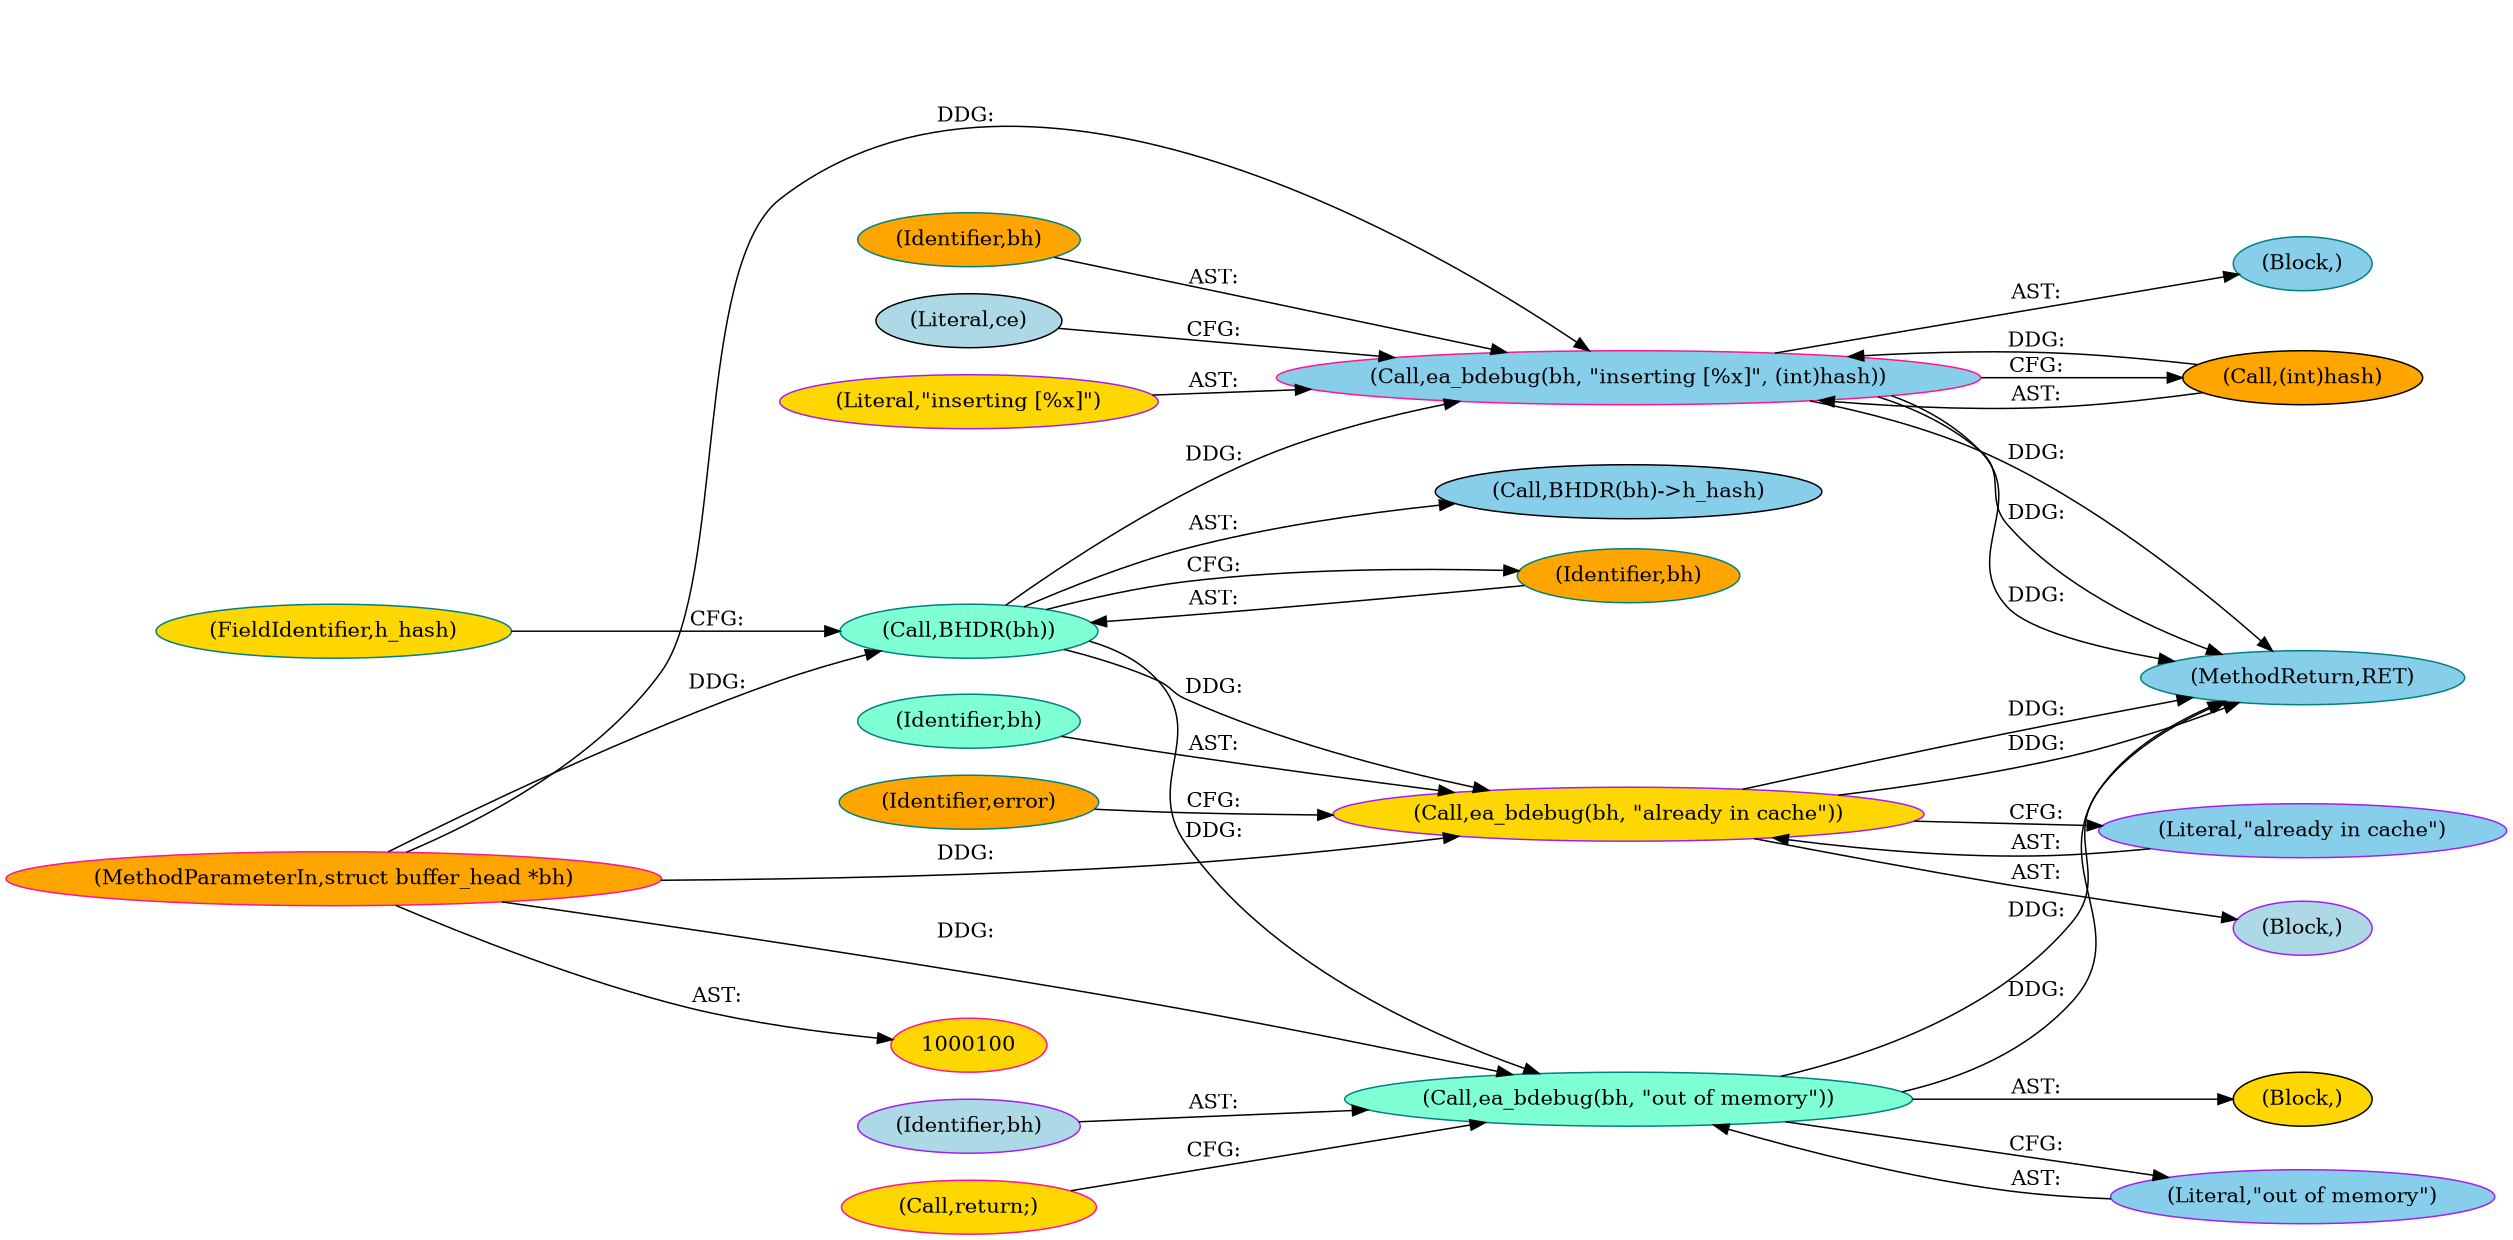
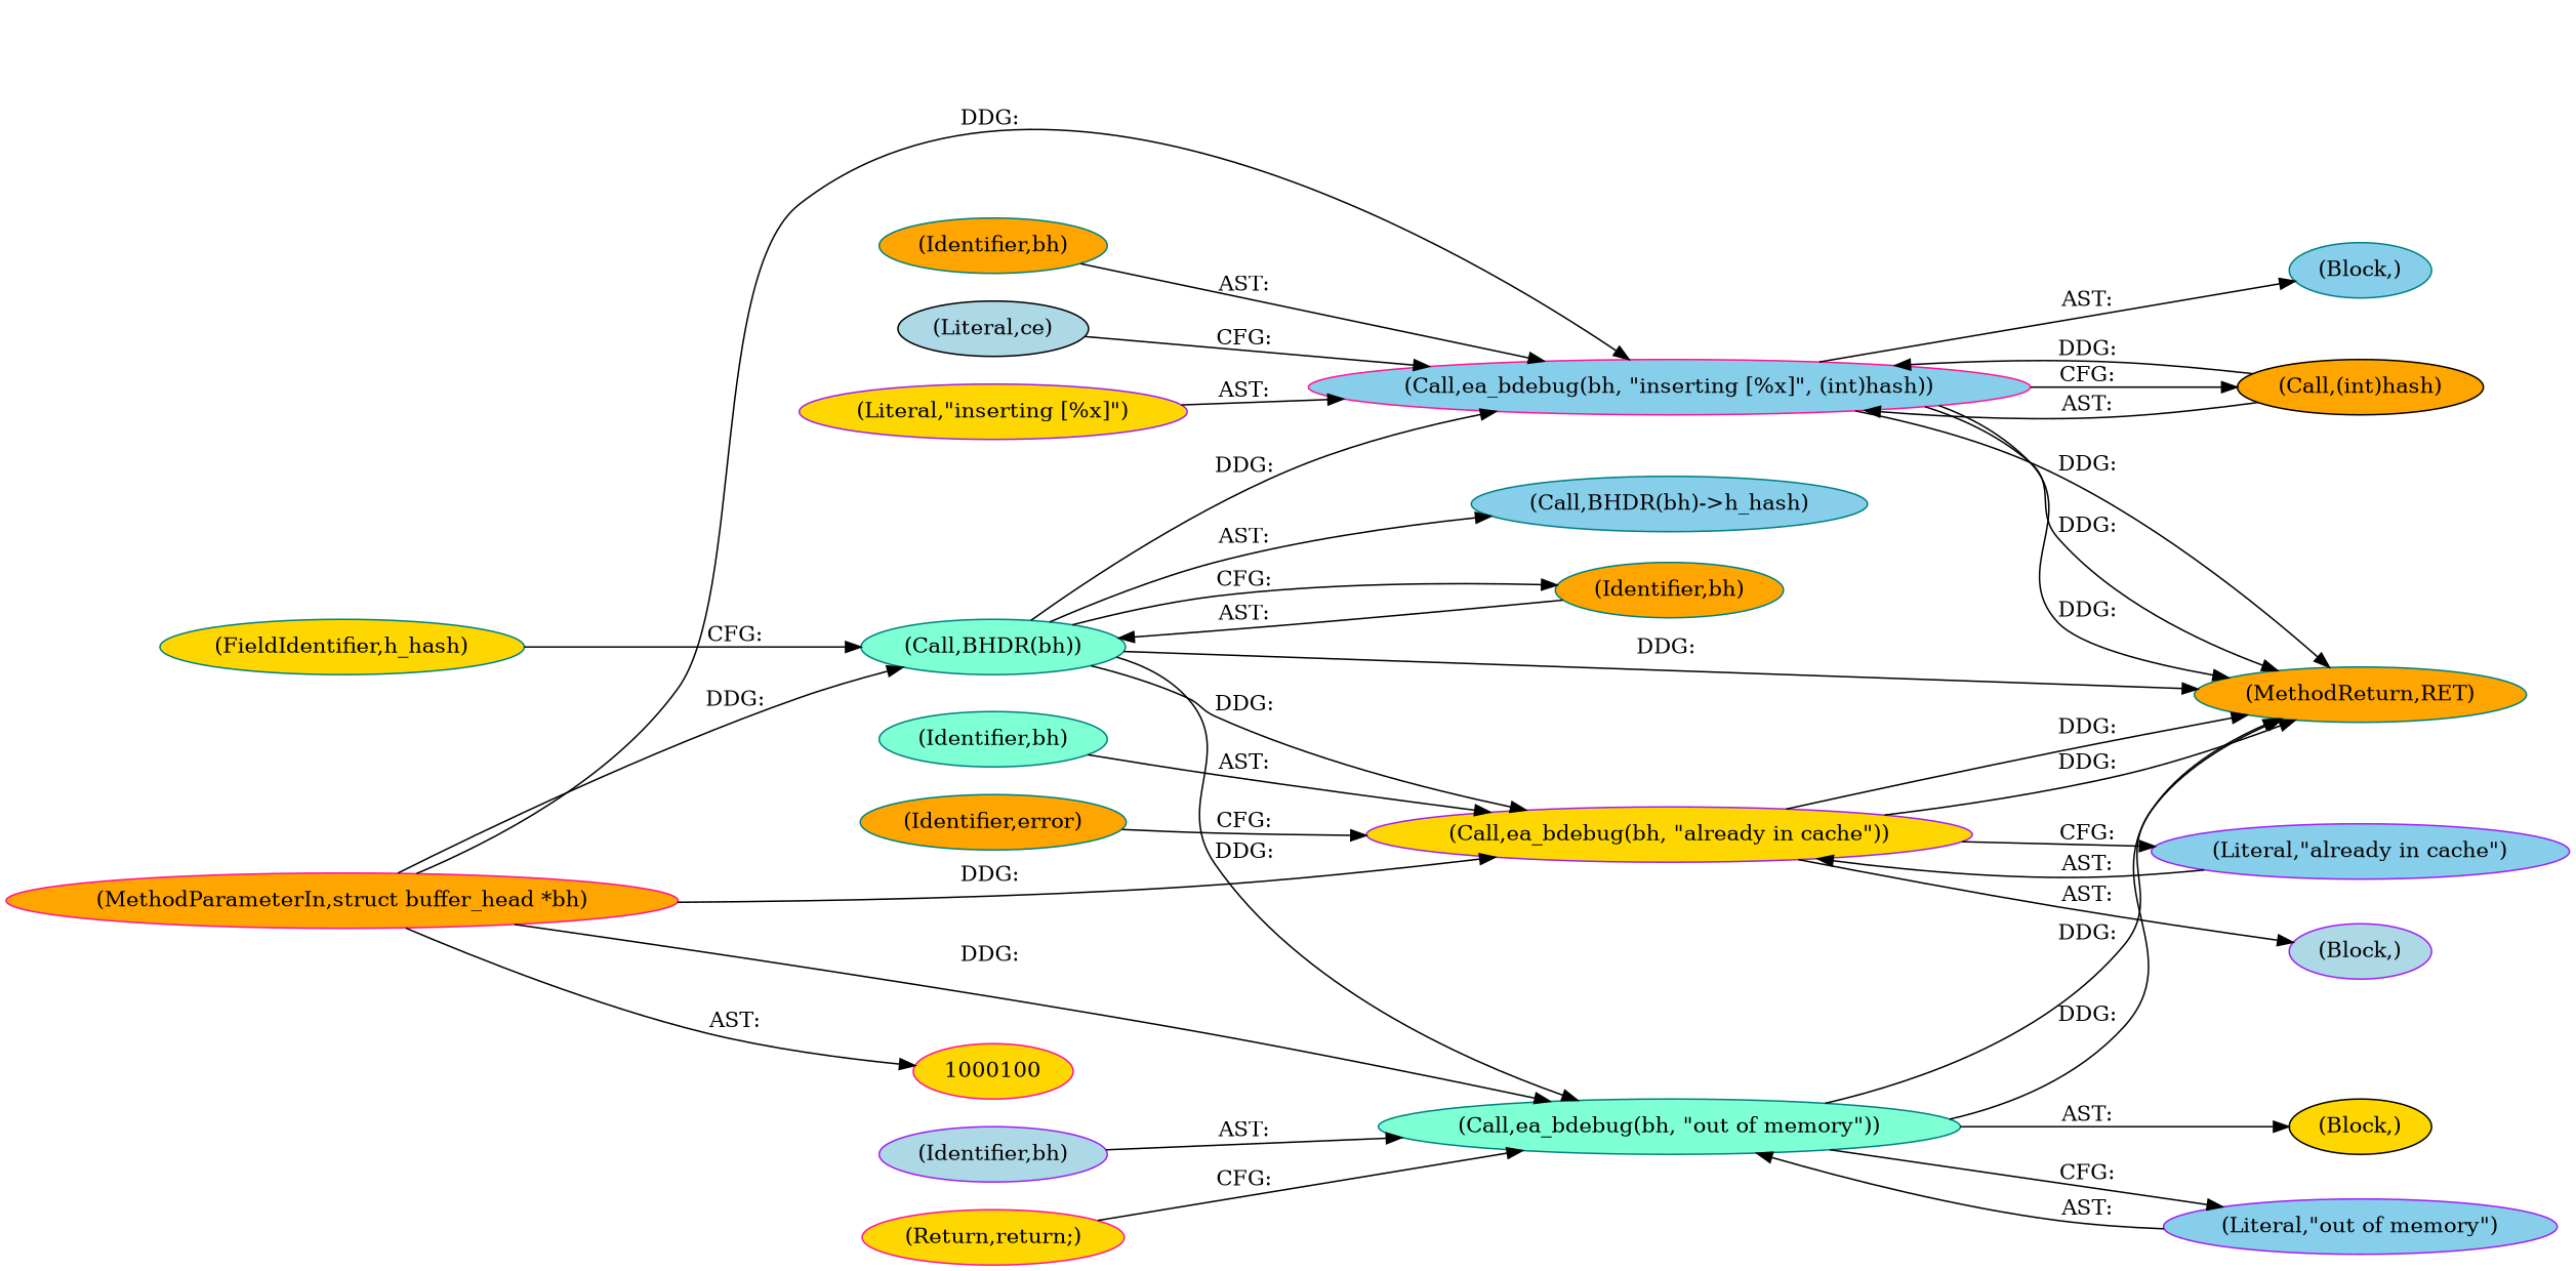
  digraph {
    rankdir=LR
    node [color=teal fillcolor=gold style=filled]
    n1 [fillcolor=aquamarine label="(Call,BHDR(bh))"]
    n2 [fillcolor=aquamarine label="(Call,ea_bdebug(bh, \"out of memory\"))"]
    n3 [color=purple label="(Call,ea_bdebug(bh, \"already in cache\"))"]
    n4 [color=deeppink fillcolor=skyblue label="(Call,ea_bdebug(bh, \"inserting [%x]\", (int)hash))"]
    n5 [fillcolor=orange label="(Identifier,bh)"]
-   n6 [fillcolor=skyblue label="(MethodReturn,RET)"]
-   n7 [color=black fillcolor=skyblue label="(Call,BHDR(bh)->h_hash)"]
+   n6 [fillcolor=orange label="(MethodReturn,RET)"]
+   n7 [fillcolor=skyblue label="(Call,BHDR(bh)->h_hash)"]
    n8 [color=black label="(Block,)"]
    n9 [color=purple fillcolor=skyblue label="(Literal,\"out of memory\")"]
    n10 [color=purple fillcolor=skyblue label="(Literal,\"already in cache\")"]
    n11 [color=purple fillcolor=lightblue label="(Block,)"]
    n12 [color=black fillcolor=orange label="(Call,(int)hash)"]
    n13 [fillcolor=skyblue label="(Block,)"]
    n14 [color=deeppink fillcolor=orange label="(MethodParameterIn,struct buffer_head *bh)"]
    1000100 [color=deeppink]
    n16 [fillcolor=aquamarine label="(Identifier,bh)"]
    n17 [color=purple label="(Literal,\"inserting [%x]\")"]
    n18 [fillcolor=orange label="(Identifier,error)"]
    n19 [label="(FieldIdentifier,h_hash)"]
-   n20 [color=deeppink label="(Call,return;)"]
+   n20 [color=deeppink label="(Return,return;)"]
    n21 [color=purple fillcolor=lightblue label="(Identifier,bh)"]
    n22 [fillcolor=orange label="(Identifier,bh)"]
    n23 [color=black fillcolor=lightblue label="(Literal,ce)"]
    n1 -> n2 [label="DDG: "]
    n1 -> n3 [label="DDG: "]
    n1 -> n4 [label="DDG: "]
    n1 -> n5 [label="CFG: "]
+   n1 -> n6 [label="DDG: "]
    n1 -> n7 [label="AST: "]
    n2 -> n6 [label="DDG: "]
    n2 -> n6 [label="DDG: "]
    n2 -> n8 [label="AST: "]
    n2 -> n9 [label="CFG: "]
    n3 -> n6 [label="DDG: "]
    n3 -> n6 [label="DDG: "]
    n3 -> n10 [label="CFG: "]
    n3 -> n11 [label="AST: "]
    n4 -> n6 [label="DDG: "]
    n4 -> n6 [label="DDG: "]
    n4 -> n6 [label="DDG: "]
    n4 -> n12 [label="CFG: "]
    n4 -> n13 [label="AST: "]
    n5 -> n1 [label="AST: "]
    n9 -> n2 [label="AST: "]
    n10 -> n3 [label="AST: "]
    n12 -> n4 [label="AST: "]
    n12 -> n4 [label="DDG: "]
    n14 -> n1 [label="DDG: "]
    n14 -> n2 [label="DDG: "]
    n14 -> n3 [label="DDG: "]
    n14 -> n4 [label="DDG: "]
    n14 -> 1000100 [label="AST: "]
    n16 -> n3 [label="AST: "]
    n17 -> n4 [label="AST: "]
    n18 -> n3 [label="CFG: "]
    n19 -> n1 [label="CFG: "]
    n20 -> n2 [label="CFG: "]
    n21 -> n2 [label="AST: "]
    n22 -> n4 [label="AST: "]
    n23 -> n4 [label="CFG: "]
  }
